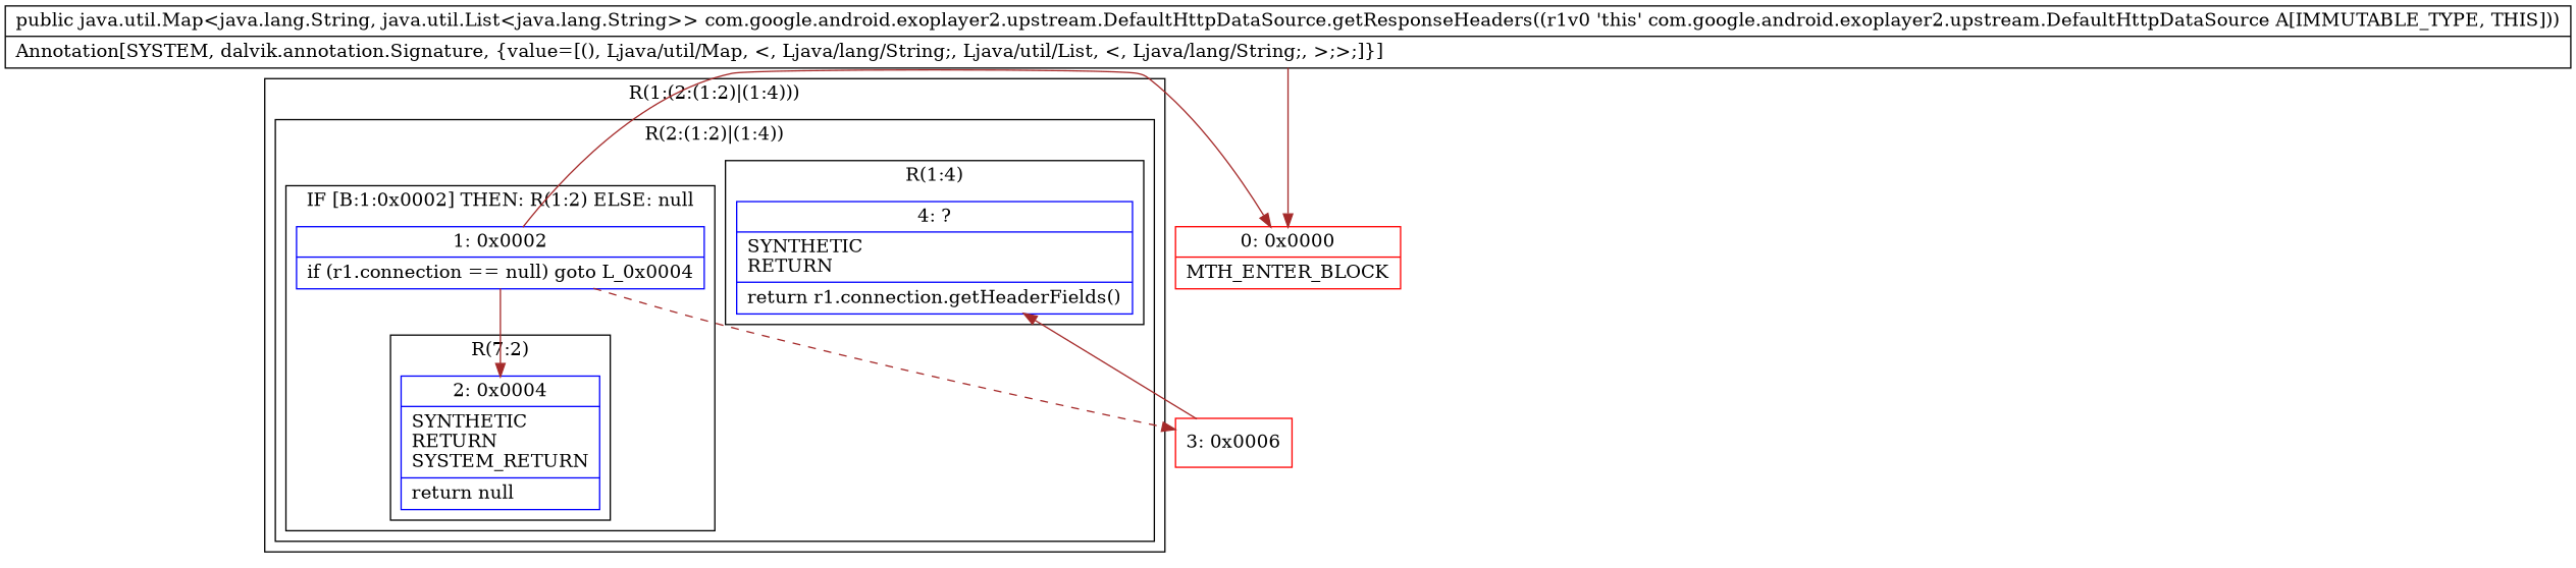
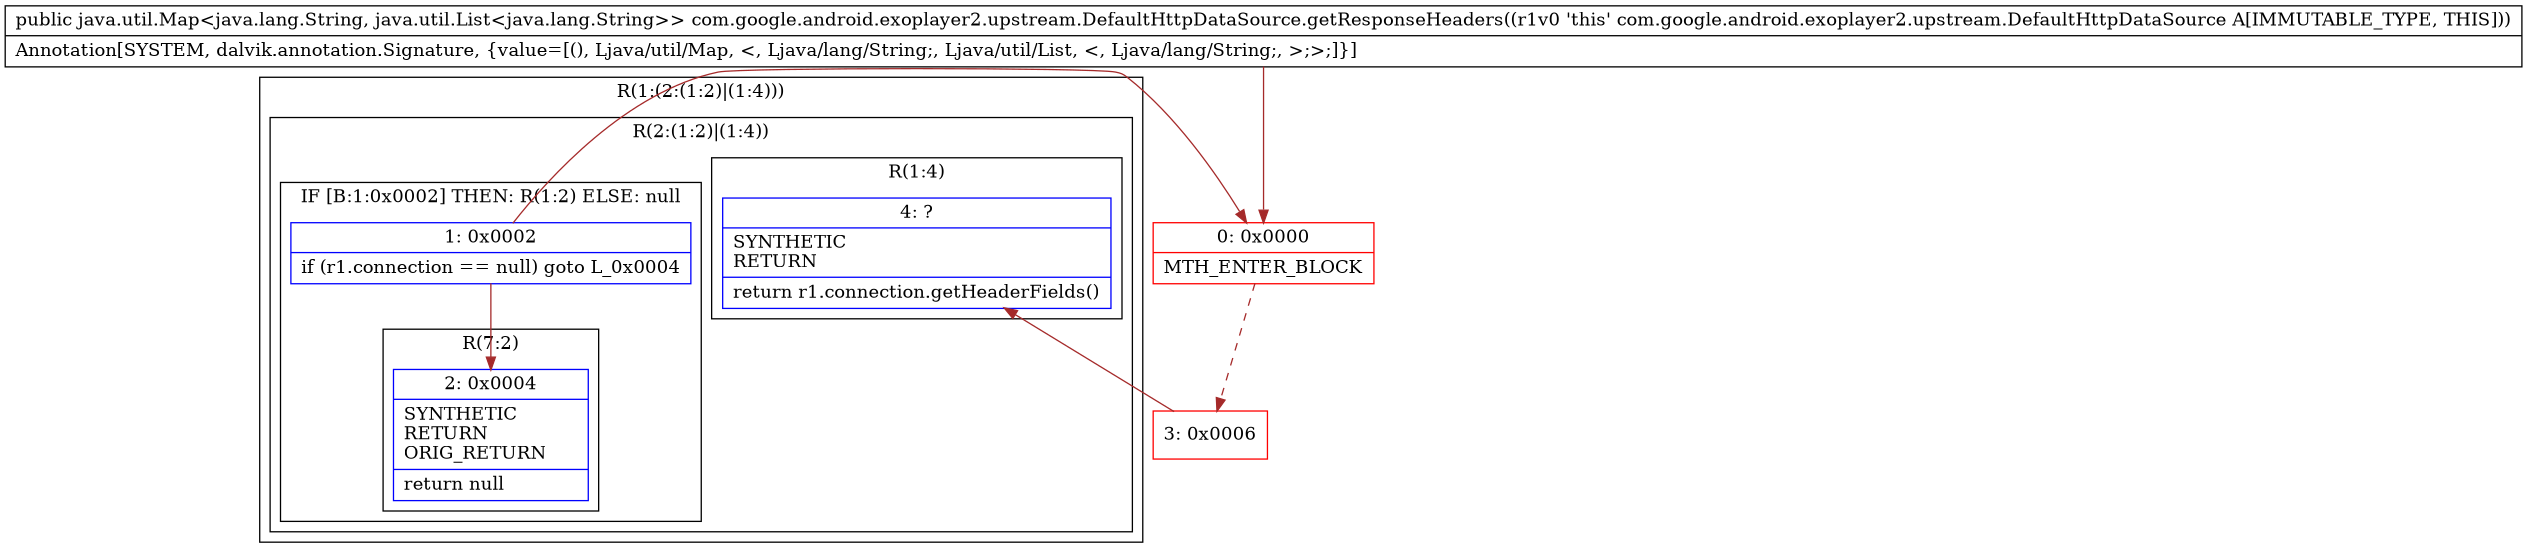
  digraph {
    node [color=blue shape=record]
    edge [color=brown]
-   n1 [label="{2\:\ 0x0004|SYNTHETIC\lRETURN\lSYSTEM_RETURN\l|return null\l}"]
+   n1 [label="{2\:\ 0x0004|SYNTHETIC\lRETURN\lORIG_RETURN\l|return null\l}"]
    n2 [label="{1\:\ 0x0002|if (r1.connection == null) goto L_0x0004\l}"]
    n3 [label="{4\:\ ?|SYNTHETIC\lRETURN\l|return r1.connection.getHeaderFields()\l}"]
    n4 [color=red label="{3\:\ 0x0006}"]
    n5 [color=red label="{0\:\ 0x0000|MTH_ENTER_BLOCK\l}"]
    n6 [label="{public java.util.Map\<java.lang.String, java.util.List\<java.lang.String\>\> com.google.android.exoplayer2.upstream.DefaultHttpDataSource.getResponseHeaders((r1v0 'this' com.google.android.exoplayer2.upstream.DefaultHttpDataSource A[IMMUTABLE_TYPE, THIS]))  | Annotation[SYSTEM, dalvik.annotation.Signature, \{value=[(), Ljava\/util\/Map, \<, Ljava\/lang\/String;, Ljava\/util\/List, \<, Ljava\/lang\/String;, \>;\>;]\}]\l}" color=""]
    subgraph cluster_1 {
      label="R(1:(2:(1:2)|(1:4)))"
      subgraph cluster_2 {
        label="R(2:(1:2)|(1:4))"
        subgraph cluster_3 {
          label="IF [B:1:0x0002] THEN: R(1:2) ELSE: null"
          n2
          subgraph cluster_4 {
            label="R(7:2)"
            n1
          }
        }
        subgraph cluster_5 {
          label="R(1:4)"
          n3
        }
      }
    }
    n2 -> n1
-   n2 -> n4 [style=dashed]
+   n5 -> n4 [style=dashed]
    n2 -> n5
    n4 -> n3
    n6 -> n5
  }
